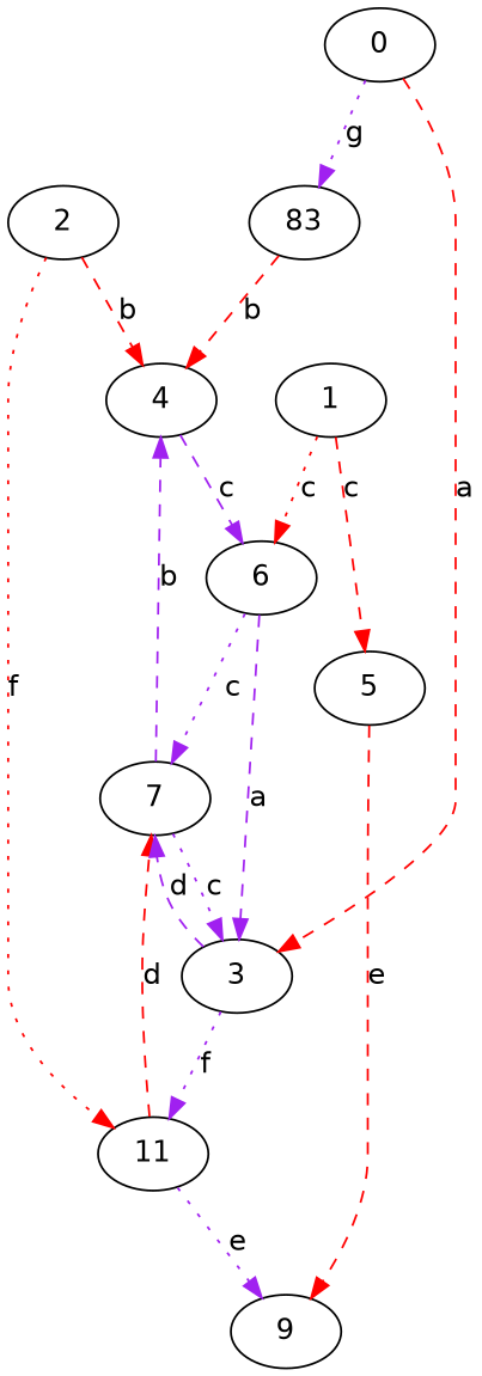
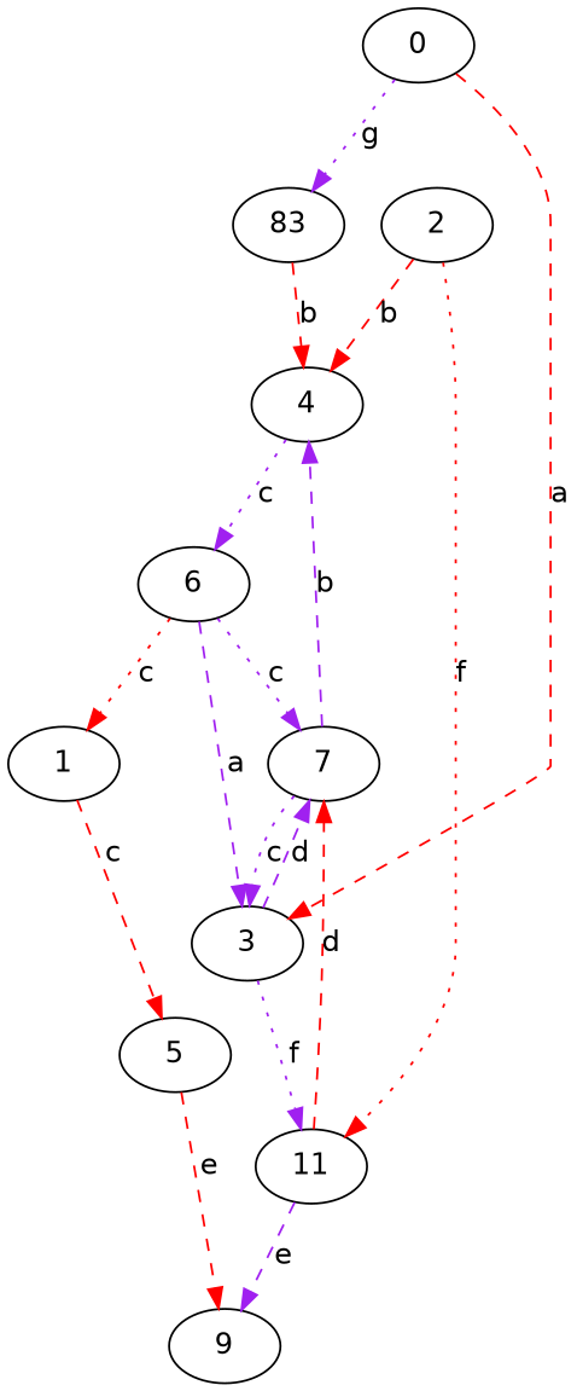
  strict digraph {
    fontname="DejaVu Sans"
    node [fontname="DejaVu Sans"]
    edge [color=purple fontname="DejaVu Sans" style=dashed]
    2
    4
    11
    6
    7
    9
    3
    5
    0
    n10 [label=83]
    1
    2 -> 4 [color=red label=b]
    2 -> 11 [color=red label=f style=dotted]
-   4 -> 6 [label=c]
+   4 -> 6 [label=c style=dotted]
    11 -> 7 [color=red label=d]
-   11 -> 9 [label=e style=dotted]
+   11 -> 9 [label=e]
    6 -> 7 [label=c style=dotted]
    6 -> 3 [label=a]
    7 -> 4 [label=b]
    7 -> 3 [label=c style=dotted]
    3 -> 11 [label=f style=dotted]
    3 -> 7 [label=d]
    5 -> 9 [color=red label=e]
    0 -> 3 [color=red label=a]
    0 -> n10 [label=g style=dotted]
    n10 -> 4 [color=red label=b]
-   1 -> 6 [color=red label=c style=dotted]
+   6 -> 1 [color=red label=c style=dotted]
    1 -> 5 [color=red label=c]
  }
